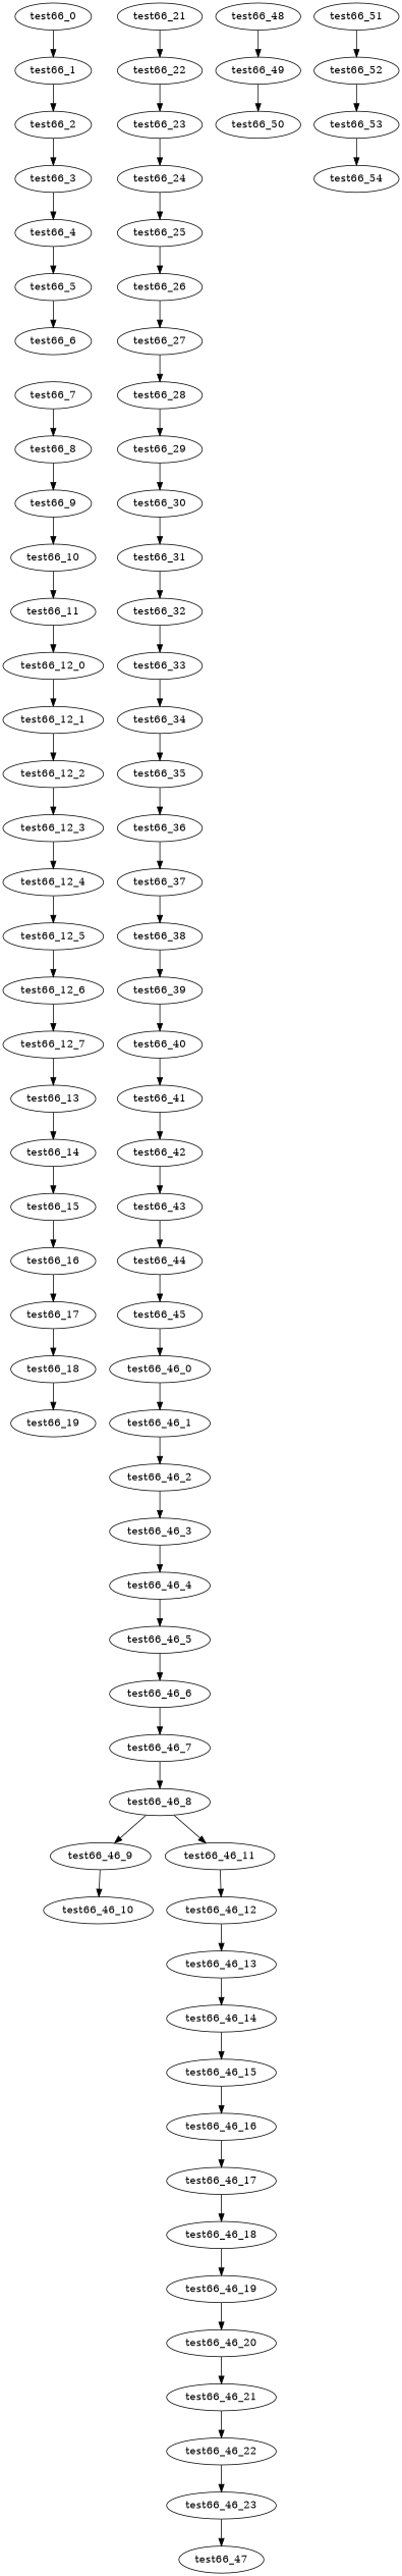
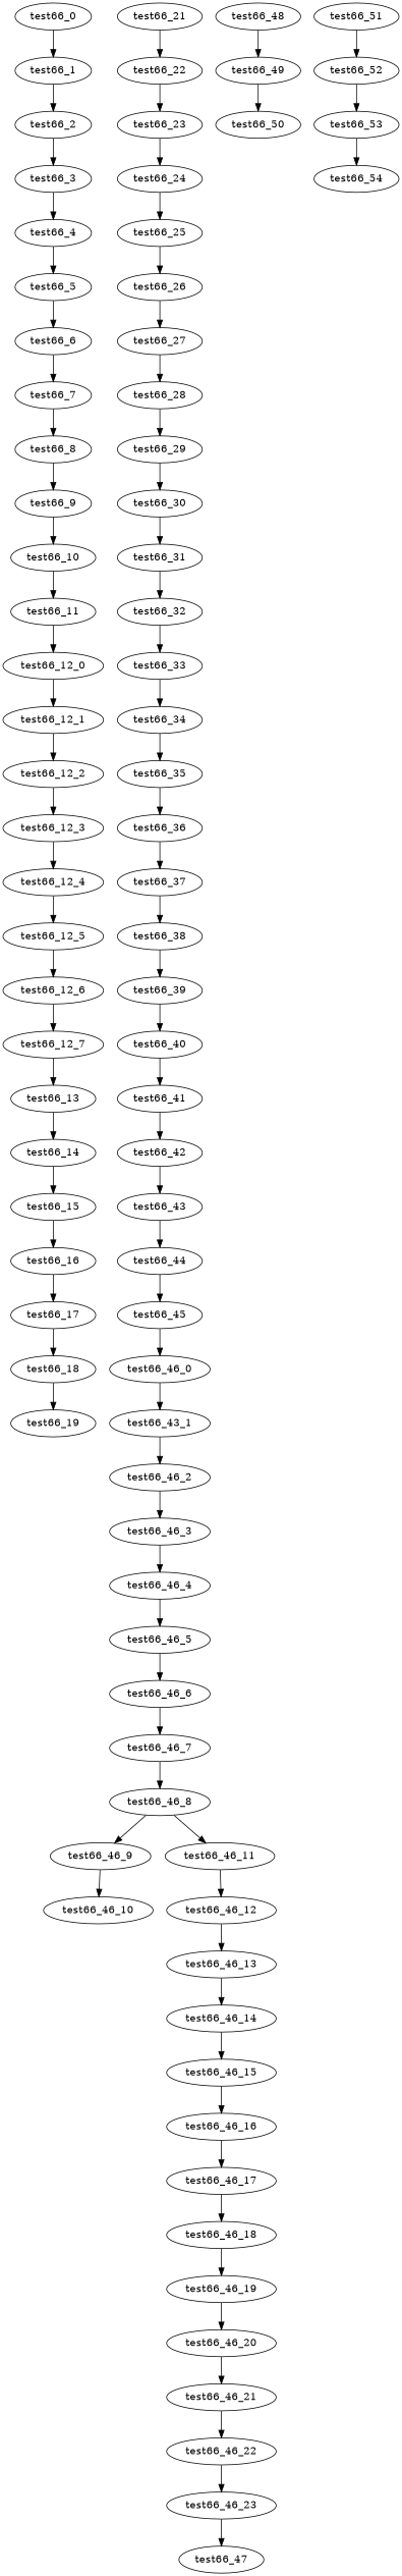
  digraph {
    test66_0
    test66_1
    test66_2
    test66_3
    test66_4
    test66_5
    test66_6
    test66_7
    test66_8
    test66_9
    test66_10
    test66_11
    test66_12_0
    test66_12_1
    test66_12_2
    test66_12_3
    test66_12_4
    test66_12_5
    test66_12_6
    test66_12_7
    test66_13
    test66_14
    test66_15
    test66_16
    test66_17
    test66_18
    test66_19
    test66_21
    test66_22
    test66_23
    test66_24
    test66_25
    test66_26
    test66_27
    test66_28
    test66_29
    test66_30
    test66_31
    test66_32
    test66_33
    test66_34
    test66_35
    test66_36
    test66_37
    test66_38
    test66_39
    test66_40
    test66_41
    test66_42
    test66_43
    test66_44
    test66_45
    test66_46_0
-   test66_46_1
+   test66_46_1 [label=test66_43_1]
    test66_46_2
    test66_46_3
    test66_46_4
    test66_46_5
    test66_46_6
    test66_46_7
    test66_46_8
    test66_46_9
    test66_46_11
    test66_46_10
    test66_46_12
    test66_46_13
    test66_46_14
    test66_46_15
    test66_46_16
    test66_46_17
    test66_46_18
    test66_46_19
    test66_46_20
    test66_46_21
    test66_46_22
    test66_46_23
    test66_47
    test66_48
    test66_49
    test66_50
    test66_51
    test66_52
    test66_53
    test66_54
    test66_0 -> test66_1
    test66_1 -> test66_2
    test66_2 -> test66_3
    test66_3 -> test66_4
    test66_4 -> test66_5
    test66_5 -> test66_6
+   test66_6 -> test66_7
    test66_7 -> test66_8
    test66_8 -> test66_9
    test66_9 -> test66_10
    test66_10 -> test66_11
    test66_11 -> test66_12_0
    test66_12_0 -> test66_12_1
    test66_12_1 -> test66_12_2
    test66_12_2 -> test66_12_3
    test66_12_3 -> test66_12_4
    test66_12_4 -> test66_12_5
    test66_12_5 -> test66_12_6
    test66_12_6 -> test66_12_7
    test66_12_7 -> test66_13
    test66_13 -> test66_14
    test66_14 -> test66_15
    test66_15 -> test66_16
    test66_16 -> test66_17
    test66_17 -> test66_18
    test66_18 -> test66_19
    test66_21 -> test66_22
    test66_22 -> test66_23
    test66_23 -> test66_24
    test66_24 -> test66_25
    test66_25 -> test66_26
    test66_26 -> test66_27
    test66_27 -> test66_28
    test66_28 -> test66_29
    test66_29 -> test66_30
    test66_30 -> test66_31
    test66_31 -> test66_32
    test66_32 -> test66_33
    test66_33 -> test66_34
    test66_34 -> test66_35
    test66_35 -> test66_36
    test66_36 -> test66_37
    test66_37 -> test66_38
    test66_38 -> test66_39
    test66_39 -> test66_40
    test66_40 -> test66_41
    test66_41 -> test66_42
    test66_42 -> test66_43
    test66_43 -> test66_44
    test66_44 -> test66_45
    test66_45 -> test66_46_0
    test66_46_0 -> test66_46_1
    test66_46_1 -> test66_46_2
    test66_46_2 -> test66_46_3
    test66_46_3 -> test66_46_4
    test66_46_4 -> test66_46_5
    test66_46_5 -> test66_46_6
    test66_46_6 -> test66_46_7
    test66_46_7 -> test66_46_8
    test66_46_8 -> test66_46_9
    test66_46_8 -> test66_46_11
    test66_46_9 -> test66_46_10
    test66_46_11 -> test66_46_12
    test66_46_12 -> test66_46_13
    test66_46_13 -> test66_46_14
    test66_46_14 -> test66_46_15
    test66_46_15 -> test66_46_16
    test66_46_16 -> test66_46_17
    test66_46_17 -> test66_46_18
    test66_46_18 -> test66_46_19
    test66_46_19 -> test66_46_20
    test66_46_20 -> test66_46_21
    test66_46_21 -> test66_46_22
    test66_46_22 -> test66_46_23
    test66_46_23 -> test66_47
    test66_48 -> test66_49
    test66_49 -> test66_50
    test66_51 -> test66_52
    test66_52 -> test66_53
    test66_53 -> test66_54
  }
